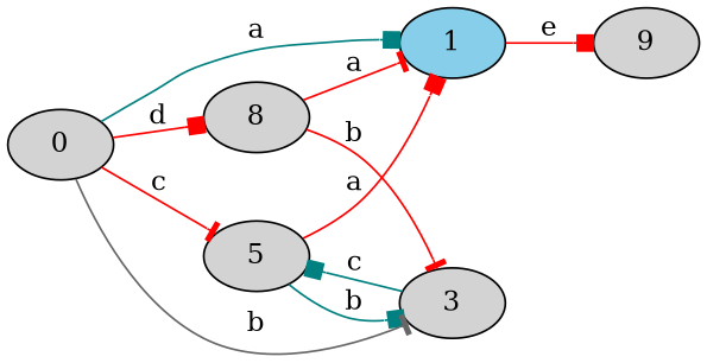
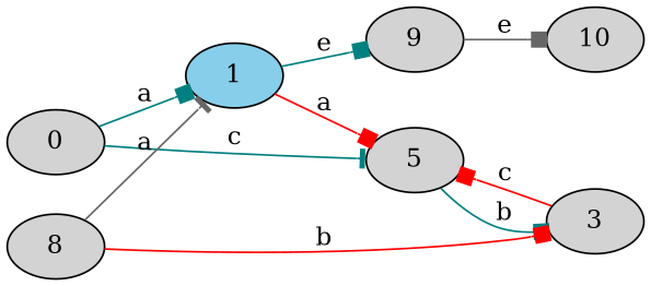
  strict digraph {
    rankdir=LR
    node [fillcolor=lightgrey style=filled]
    edge [arrowhead=box color=teal]
    1 [fillcolor=skyblue]
    9
+   10
    3
    5
    0
    8
-   1 -> 9 [color=red label=e]
-   3 -> 5 [label=c]
-   5 -> 1 [color=red label=a]
+   1 -> 9 [label=e]
+   9 -> 10 [color=gray40 label=e]
+   3 -> 5 [color=red label=c]
+   1 -> 5 [color=red label=a]
    5 -> 3 [label=b]
    0 -> 1 [label=a]
-   0 -> 3 [arrowhead=tee color=gray40 label=b]
-   0 -> 5 [arrowhead=tee color=red label=c]
-   0 -> 8 [color=red label=d]
-   8 -> 1 [arrowhead=tee color=red label=a]
-   8 -> 3 [arrowhead=tee color=red label=b]
+   0 -> 5 [arrowhead=tee label=c]
+   8 -> 1 [arrowhead=tee color=gray40 label=a]
+   8 -> 3 [color=red label=b]
  }
